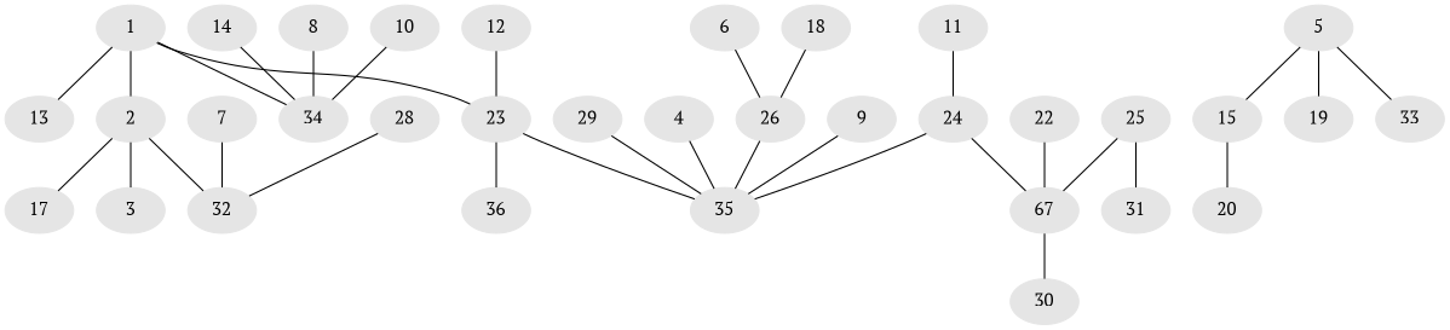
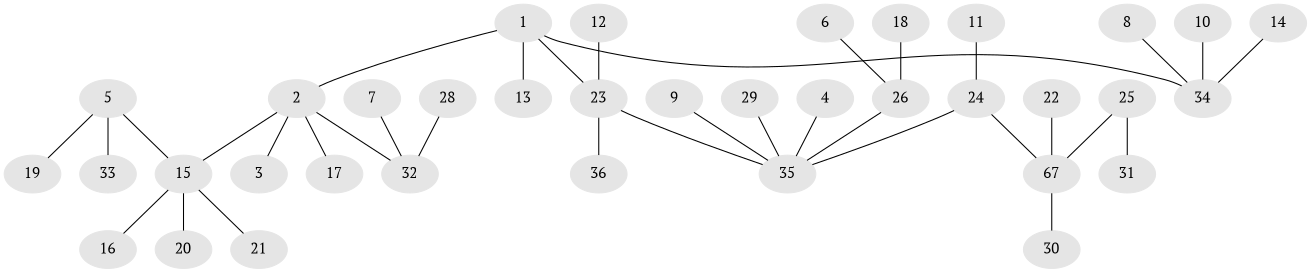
  graph {
    fontname="PT Serif"
    node [color=gray90 fontname="PT Serif" style=filled]
    edge [fontname="PT Serif" weight=1.0]
    1
    2
    13
    23
    34
    3
    15
    17
    32
    35
    36
+   16
    20
+   21
    4
    5
    19
    33
    6
    26
    7
    8
    9
    10
    11
    24
    n27 [label=67]
    12
    14
    18
    22
    30
    25
    31
    28
    29
    1 -- 2
    1 -- 13
    1 -- 23
    1 -- 34
    2 -- 3
+   2 -- 15
    2 -- 17
    2 -- 32
    23 -- 35
    23 -- 36
+   15 -- 16
    15 -- 20
+   15 -- 21
    4 -- 35
    5 -- 15
    5 -- 19
    5 -- 33
    6 -- 26
    26 -- 35
    7 -- 32
    8 -- 34
    9 -- 35
    10 -- 34
    11 -- 24
    24 -- 35
    24 -- n27
    n27 -- 30
    12 -- 23
    14 -- 34
    18 -- 26
    22 -- n27
    25 -- n27
    25 -- 31
    28 -- 32
    29 -- 35
  }
